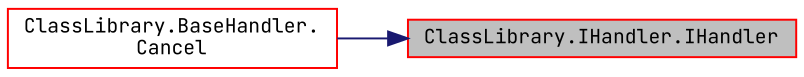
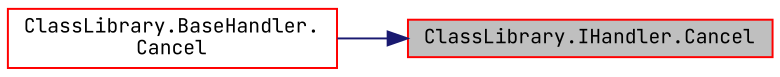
  digraph {
    rankdir=RL
    fontname="JetBrains Mono"
    node [color=red fontname="JetBrains Mono" fontsize=10 shape=record style=filled]
-   n1 [fillcolor=grey75 fontcolor=black height=0.2 label="ClassLibrary.IHandler.IHandler" width=0.4]
+   n1 [fillcolor=grey75 fontcolor=black height=0.2 label="ClassLibrary.IHandler.Cancel" width=0.4]
    n2 [fillcolor=white height=0.2 label="ClassLibrary.BaseHandler.\lCancel" width=0.4]
    n1 -> n2 [color=midnightblue dir=back fontname="JetBrains Mono" fontsize=10 labelfontname=Helvetica labelfontsize=10 style=solid]
  }
